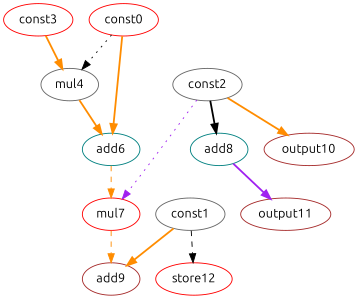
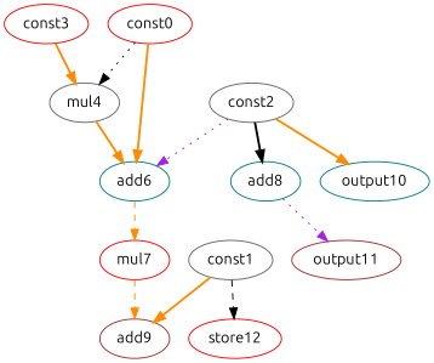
  digraph {
    fontname=Ubuntu
    node [color=red fontname=Ubuntu opcode=const]
    edge [color=darkorange fontname=Ubuntu operand=0 style=bold]
    mul4 [color=gray40 opcode=mul]
    const0
    add6 [color=teal opcode=add]
    mul7 [opcode=mul]
    const1 [color=gray40]
    add9 [color=brown opcode=add]
    store12 [opcode=store]
    const2 [color=gray40]
    add8 [color=teal opcode=add]
-   output10 [color=brown opcode=output]
+   output10 [color=teal opcode=output]
    output11 [color=brown opcode=output]
    const3
    mul4 -> add6 [operand=1]
    const0 -> mul4 [color=black style=dotted]
    const0 -> add6
    add6 -> mul7 [operand=1 style=dashed]
    mul7 -> add9 [operand=1 style=dashed]
    const1 -> add9
    const1 -> store12 [color=black style=dashed]
-   const2 -> mul7 [color=purple style=dotted]
+   const2 -> add6 [color=purple style=dotted]
    const2 -> add8 [color=black]
    const2 -> output10
-   add8 -> output11 [color=purple]
+   add8 -> output11 [color=purple style=dotted]
    const3 -> mul4 [operand=1]
  }
